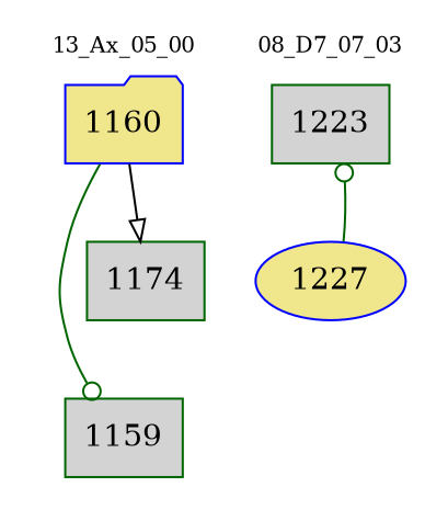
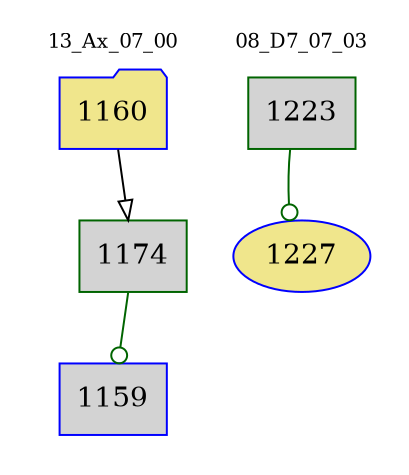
  digraph {
    node [color=blue fillcolor=lightgrey shape=box style=filled]
    edge [arrowhead=odot color=darkgreen]
    n1 [fillcolor=khaki label=1160 shape=folder]
-   n2 [color=darkgreen label=1159]
+   n2 [label=1159]
    n3 [color=darkgreen label=1174]
    n4 [color=darkgreen label=1223]
    n5 [fillcolor=khaki label=1227 shape=ellipse]
    subgraph cluster_1 {
      color=white
      fontsize=10
-     label="13_Ax_05_00"
+     label="13_Ax_07_00"
      n1
      n2
      n3
    }
    subgraph cluster_2 {
      color=white
      fontsize=10
      label="08_D7_07_03"
      n4
      n5
    }
-   n1 -> n2
+   n3 -> n2
    n1 -> n3 [arrowhead=onormal color=black]
-   n5 -> n4
+   n4 -> n5
  }
